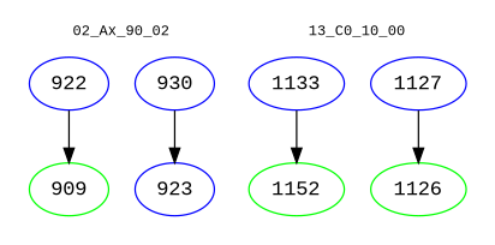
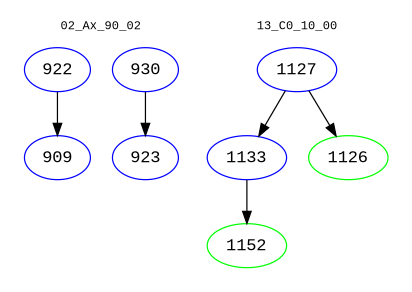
  digraph {
    fontname="Liberation Mono"
    node [color=blue fontname="Liberation Mono"]
    edge [color=black fontname="Liberation Mono"]
    n1 [label=930]
    n2 [label=922]
    n3 [label=923]
-   n4 [color=green label=909]
+   n4 [label=909]
    n5 [label=1127]
    n6 [label=1133]
    n7 [color=green label=1126]
    n8 [color=green label=1152]
    subgraph cluster_1 {
      color=white
      fontsize=10
      label="02_Ax_90_02"
      n1
      n2
      n3
      n4
    }
    subgraph cluster_2 {
      color=white
      fontsize=10
      label="13_C0_10_00"
      n5
      n6
      n7
      n8
    }
    n1 -> n3
    n2 -> n4
+   n5 -> n6
    n5 -> n7
    n6 -> n8
  }
